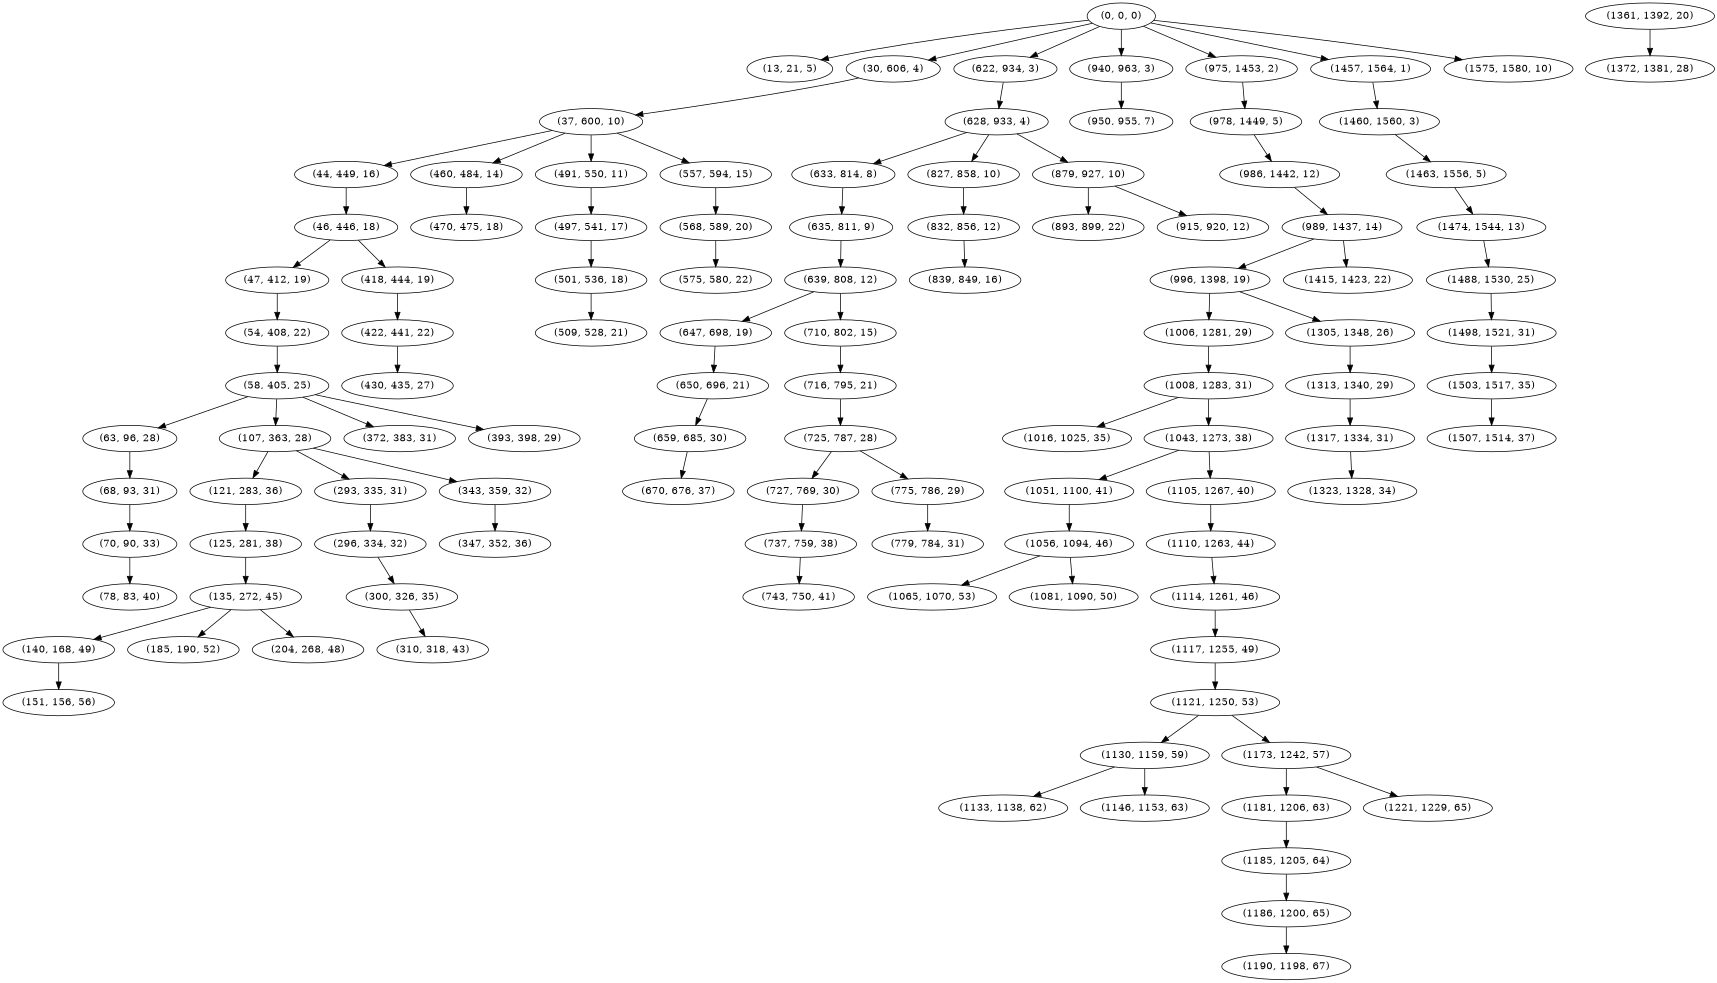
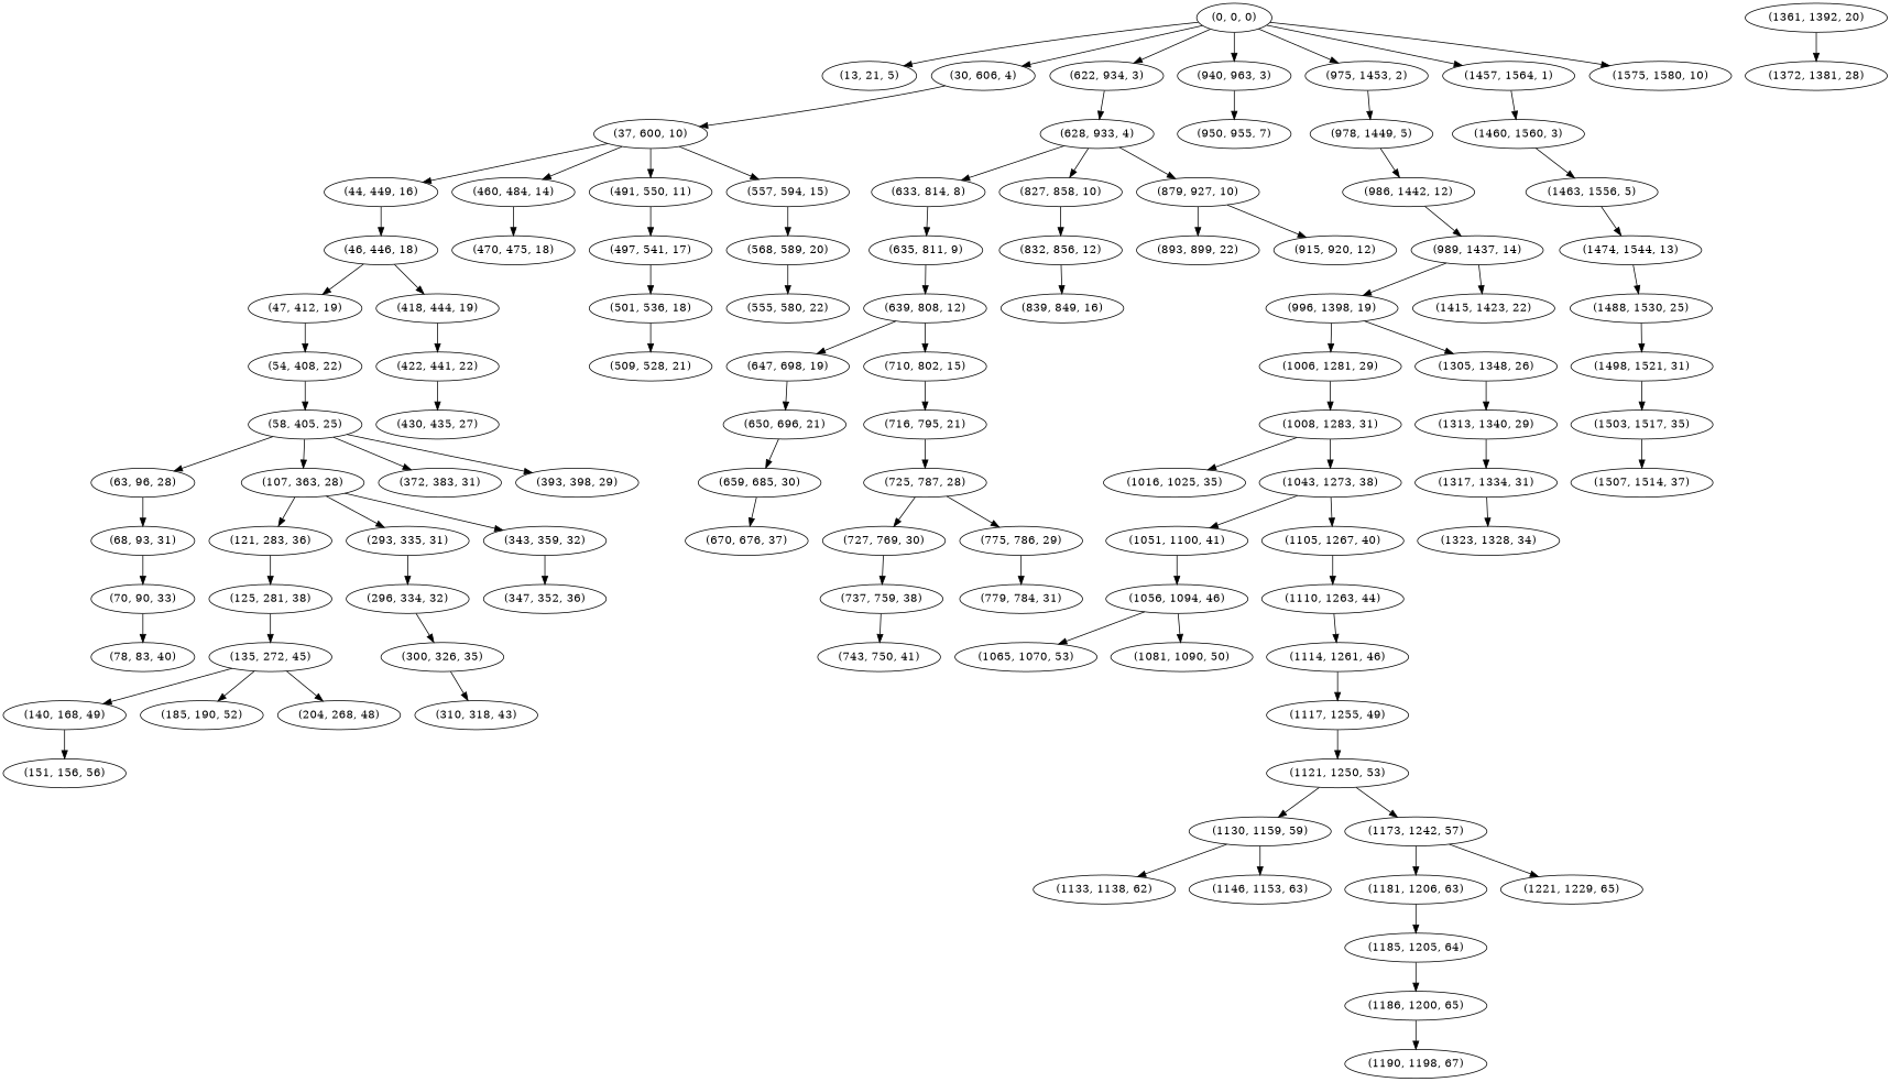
  digraph {
    fontname="DejaVu Serif"
    node [fontname="DejaVu Serif"]
    edge [fontname="DejaVu Serif"]
    "(0, 0, 0)"
    "(13, 21, 5)"
    "(30, 606, 4)"
    "(622, 934, 3)"
    "(940, 963, 3)"
    "(975, 1453, 2)"
    "(1457, 1564, 1)"
    "(1575, 1580, 10)"
    "(37, 600, 10)"
    "(628, 933, 4)"
    "(950, 955, 7)"
    "(978, 1449, 5)"
    "(1460, 1560, 3)"
    "(44, 449, 16)"
    "(460, 484, 14)"
    "(491, 550, 11)"
    "(557, 594, 15)"
    "(46, 446, 18)"
    "(470, 475, 18)"
    "(497, 541, 17)"
    "(568, 589, 20)"
    "(47, 412, 19)"
    "(418, 444, 19)"
    "(54, 408, 22)"
    "(422, 441, 22)"
    "(58, 405, 25)"
    "(63, 96, 28)"
    "(107, 363, 28)"
    "(372, 383, 31)"
    "(393, 398, 29)"
    "(68, 93, 31)"
    "(121, 283, 36)"
    "(293, 335, 31)"
    "(343, 359, 32)"
    "(70, 90, 33)"
    "(78, 83, 40)"
    "(125, 281, 38)"
    "(296, 334, 32)"
    "(347, 352, 36)"
    "(135, 272, 45)"
    "(140, 168, 49)"
    "(185, 190, 52)"
    "(204, 268, 48)"
    "(151, 156, 56)"
    "(300, 326, 35)"
    "(310, 318, 43)"
    "(430, 435, 27)"
    "(501, 536, 18)"
    "(509, 528, 21)"
-   "(575, 580, 22)"
+   "(575, 580, 22)" [label="(555, 580, 22)"]
    "(633, 814, 8)"
    "(827, 858, 10)"
    "(879, 927, 10)"
    "(635, 811, 9)"
    "(832, 856, 12)"
    "(893, 899, 22)"
    "(915, 920, 12)"
    "(639, 808, 12)"
    "(647, 698, 19)"
    "(710, 802, 15)"
    "(650, 696, 21)"
    "(716, 795, 21)"
    "(659, 685, 30)"
    "(670, 676, 37)"
    "(725, 787, 28)"
    "(727, 769, 30)"
    "(775, 786, 29)"
    "(737, 759, 38)"
    "(779, 784, 31)"
    "(743, 750, 41)"
    "(839, 849, 16)"
    "(986, 1442, 12)"
    "(989, 1437, 14)"
    "(996, 1398, 19)"
    "(1415, 1423, 22)"
    n76 [label="(1006, 1281, 29)"]
    "(1305, 1348, 26)"
    "(1008, 1283, 31)"
    "(1313, 1340, 29)"
    "(1361, 1392, 20)"
    "(1372, 1381, 28)"
    "(1016, 1025, 35)"
    "(1043, 1273, 38)"
    "(1051, 1100, 41)"
    "(1105, 1267, 40)"
    "(1056, 1094, 46)"
    "(1110, 1263, 44)"
    "(1065, 1070, 53)"
    "(1081, 1090, 50)"
    "(1114, 1261, 46)"
    "(1117, 1255, 49)"
    "(1121, 1250, 53)"
    "(1130, 1159, 59)"
    "(1173, 1242, 57)"
    "(1133, 1138, 62)"
    "(1146, 1153, 63)"
    "(1181, 1206, 63)"
    "(1221, 1229, 65)"
    "(1185, 1205, 64)"
    "(1186, 1200, 65)"
    "(1190, 1198, 67)"
    "(1317, 1334, 31)"
    "(1323, 1328, 34)"
    "(1463, 1556, 5)"
    "(1474, 1544, 13)"
    "(1488, 1530, 25)"
    "(1498, 1521, 31)"
    "(1503, 1517, 35)"
    "(1507, 1514, 37)"
    "(0, 0, 0)" -> "(13, 21, 5)"
    "(0, 0, 0)" -> "(30, 606, 4)"
    "(0, 0, 0)" -> "(622, 934, 3)"
    "(0, 0, 0)" -> "(940, 963, 3)"
    "(0, 0, 0)" -> "(975, 1453, 2)"
    "(0, 0, 0)" -> "(1457, 1564, 1)"
    "(0, 0, 0)" -> "(1575, 1580, 10)"
    "(30, 606, 4)" -> "(37, 600, 10)"
    "(622, 934, 3)" -> "(628, 933, 4)"
    "(940, 963, 3)" -> "(950, 955, 7)"
    "(975, 1453, 2)" -> "(978, 1449, 5)"
    "(1457, 1564, 1)" -> "(1460, 1560, 3)"
    "(37, 600, 10)" -> "(44, 449, 16)"
    "(37, 600, 10)" -> "(460, 484, 14)"
    "(37, 600, 10)" -> "(491, 550, 11)"
    "(37, 600, 10)" -> "(557, 594, 15)"
    "(628, 933, 4)" -> "(633, 814, 8)"
    "(628, 933, 4)" -> "(827, 858, 10)"
    "(628, 933, 4)" -> "(879, 927, 10)"
    "(978, 1449, 5)" -> "(986, 1442, 12)"
    "(1460, 1560, 3)" -> "(1463, 1556, 5)"
    "(44, 449, 16)" -> "(46, 446, 18)"
    "(460, 484, 14)" -> "(470, 475, 18)"
    "(491, 550, 11)" -> "(497, 541, 17)"
    "(557, 594, 15)" -> "(568, 589, 20)"
    "(46, 446, 18)" -> "(47, 412, 19)"
    "(46, 446, 18)" -> "(418, 444, 19)"
    "(497, 541, 17)" -> "(501, 536, 18)"
    "(568, 589, 20)" -> "(575, 580, 22)"
    "(47, 412, 19)" -> "(54, 408, 22)"
    "(418, 444, 19)" -> "(422, 441, 22)"
    "(54, 408, 22)" -> "(58, 405, 25)"
    "(422, 441, 22)" -> "(430, 435, 27)"
    "(58, 405, 25)" -> "(63, 96, 28)"
    "(58, 405, 25)" -> "(107, 363, 28)"
    "(58, 405, 25)" -> "(372, 383, 31)"
    "(58, 405, 25)" -> "(393, 398, 29)"
    "(63, 96, 28)" -> "(68, 93, 31)"
    "(107, 363, 28)" -> "(121, 283, 36)"
    "(107, 363, 28)" -> "(293, 335, 31)"
    "(107, 363, 28)" -> "(343, 359, 32)"
    "(68, 93, 31)" -> "(70, 90, 33)"
    "(121, 283, 36)" -> "(125, 281, 38)"
    "(293, 335, 31)" -> "(296, 334, 32)"
    "(343, 359, 32)" -> "(347, 352, 36)"
    "(70, 90, 33)" -> "(78, 83, 40)"
    "(125, 281, 38)" -> "(135, 272, 45)"
    "(296, 334, 32)" -> "(300, 326, 35)"
    "(135, 272, 45)" -> "(140, 168, 49)"
    "(135, 272, 45)" -> "(185, 190, 52)"
    "(135, 272, 45)" -> "(204, 268, 48)"
    "(140, 168, 49)" -> "(151, 156, 56)"
    "(300, 326, 35)" -> "(310, 318, 43)"
    "(501, 536, 18)" -> "(509, 528, 21)"
    "(633, 814, 8)" -> "(635, 811, 9)"
    "(827, 858, 10)" -> "(832, 856, 12)"
    "(879, 927, 10)" -> "(893, 899, 22)"
    "(879, 927, 10)" -> "(915, 920, 12)"
    "(635, 811, 9)" -> "(639, 808, 12)"
    "(832, 856, 12)" -> "(839, 849, 16)"
    "(639, 808, 12)" -> "(647, 698, 19)"
    "(639, 808, 12)" -> "(710, 802, 15)"
    "(647, 698, 19)" -> "(650, 696, 21)"
    "(710, 802, 15)" -> "(716, 795, 21)"
    "(650, 696, 21)" -> "(659, 685, 30)"
    "(716, 795, 21)" -> "(725, 787, 28)"
    "(659, 685, 30)" -> "(670, 676, 37)"
    "(725, 787, 28)" -> "(727, 769, 30)"
    "(725, 787, 28)" -> "(775, 786, 29)"
    "(727, 769, 30)" -> "(737, 759, 38)"
    "(775, 786, 29)" -> "(779, 784, 31)"
    "(737, 759, 38)" -> "(743, 750, 41)"
    "(986, 1442, 12)" -> "(989, 1437, 14)"
    "(989, 1437, 14)" -> "(996, 1398, 19)"
    "(989, 1437, 14)" -> "(1415, 1423, 22)"
    "(996, 1398, 19)" -> n76
    "(996, 1398, 19)" -> "(1305, 1348, 26)"
    n76 -> "(1008, 1283, 31)"
    "(1305, 1348, 26)" -> "(1313, 1340, 29)"
    "(1008, 1283, 31)" -> "(1016, 1025, 35)"
    "(1008, 1283, 31)" -> "(1043, 1273, 38)"
    "(1313, 1340, 29)" -> "(1317, 1334, 31)"
    "(1361, 1392, 20)" -> "(1372, 1381, 28)"
    "(1043, 1273, 38)" -> "(1051, 1100, 41)"
    "(1043, 1273, 38)" -> "(1105, 1267, 40)"
    "(1051, 1100, 41)" -> "(1056, 1094, 46)"
    "(1105, 1267, 40)" -> "(1110, 1263, 44)"
    "(1056, 1094, 46)" -> "(1065, 1070, 53)"
    "(1056, 1094, 46)" -> "(1081, 1090, 50)"
    "(1110, 1263, 44)" -> "(1114, 1261, 46)"
    "(1114, 1261, 46)" -> "(1117, 1255, 49)"
    "(1117, 1255, 49)" -> "(1121, 1250, 53)"
    "(1121, 1250, 53)" -> "(1130, 1159, 59)"
    "(1121, 1250, 53)" -> "(1173, 1242, 57)"
    "(1130, 1159, 59)" -> "(1133, 1138, 62)"
    "(1130, 1159, 59)" -> "(1146, 1153, 63)"
    "(1173, 1242, 57)" -> "(1181, 1206, 63)"
    "(1173, 1242, 57)" -> "(1221, 1229, 65)"
    "(1181, 1206, 63)" -> "(1185, 1205, 64)"
    "(1185, 1205, 64)" -> "(1186, 1200, 65)"
    "(1186, 1200, 65)" -> "(1190, 1198, 67)"
    "(1317, 1334, 31)" -> "(1323, 1328, 34)"
    "(1463, 1556, 5)" -> "(1474, 1544, 13)"
    "(1474, 1544, 13)" -> "(1488, 1530, 25)"
    "(1488, 1530, 25)" -> "(1498, 1521, 31)"
    "(1498, 1521, 31)" -> "(1503, 1517, 35)"
    "(1503, 1517, 35)" -> "(1507, 1514, 37)"
  }
